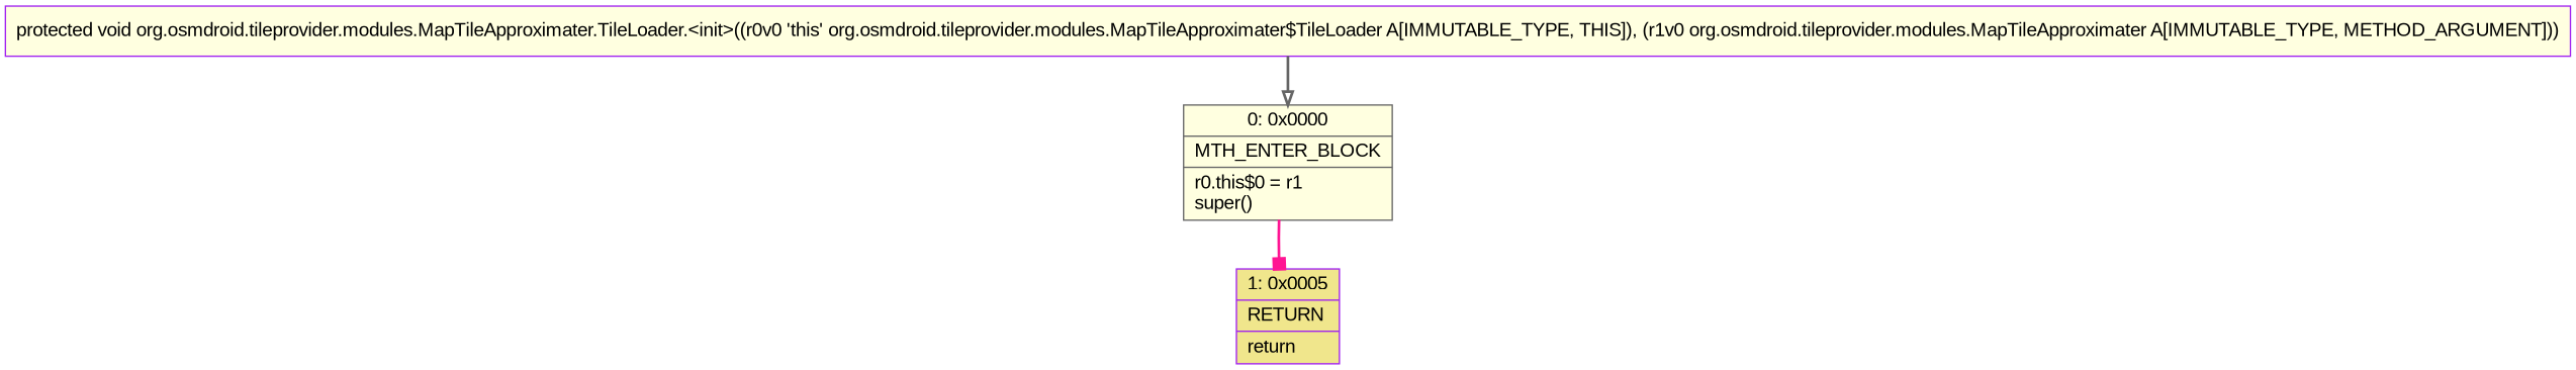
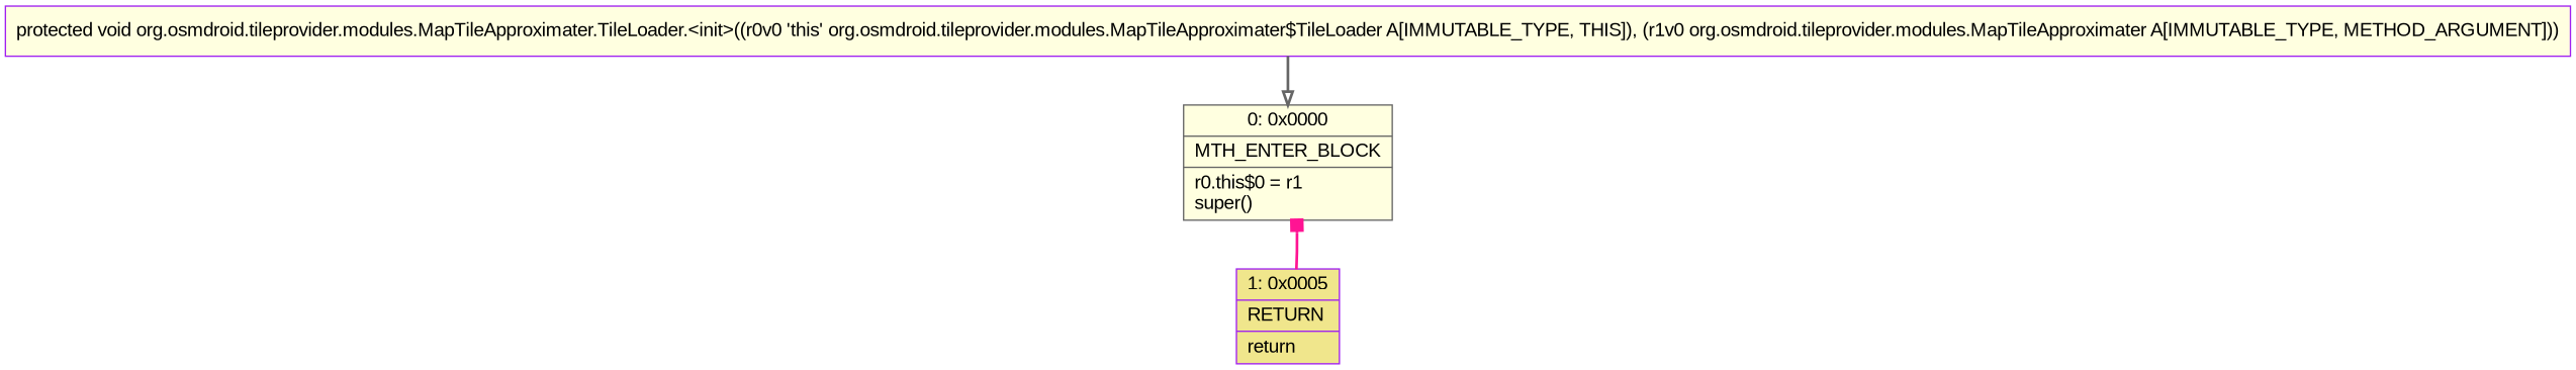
  digraph {
    fontname="Liberation Sans"
    node [shape=record style=filled fillcolor=lightyellow color=purple fontname="Liberation Sans"]
    edge [style=bold fontname="Liberation Sans"]
    n1 [label="{0\:\ 0x0000|MTH_ENTER_BLOCK\l|r0.this$0 = r1\lsuper()\l}" color=gray40]
    n2 [label="{1\:\ 0x0005|RETURN\l|return\l}" fillcolor=khaki]
    n3 [label="{protected void org.osmdroid.tileprovider.modules.MapTileApproximater.TileLoader.\<init\>((r0v0 'this' org.osmdroid.tileprovider.modules.MapTileApproximater$TileLoader A[IMMUTABLE_TYPE, THIS]), (r1v0 org.osmdroid.tileprovider.modules.MapTileApproximater A[IMMUTABLE_TYPE, METHOD_ARGUMENT])) }"]
-   n1 -> n2 [color=deeppink arrowhead=box]
+   n2 -> n1 [color=deeppink arrowhead=box]
    n3 -> n1 [color=gray40 arrowhead=onormal]
  }
